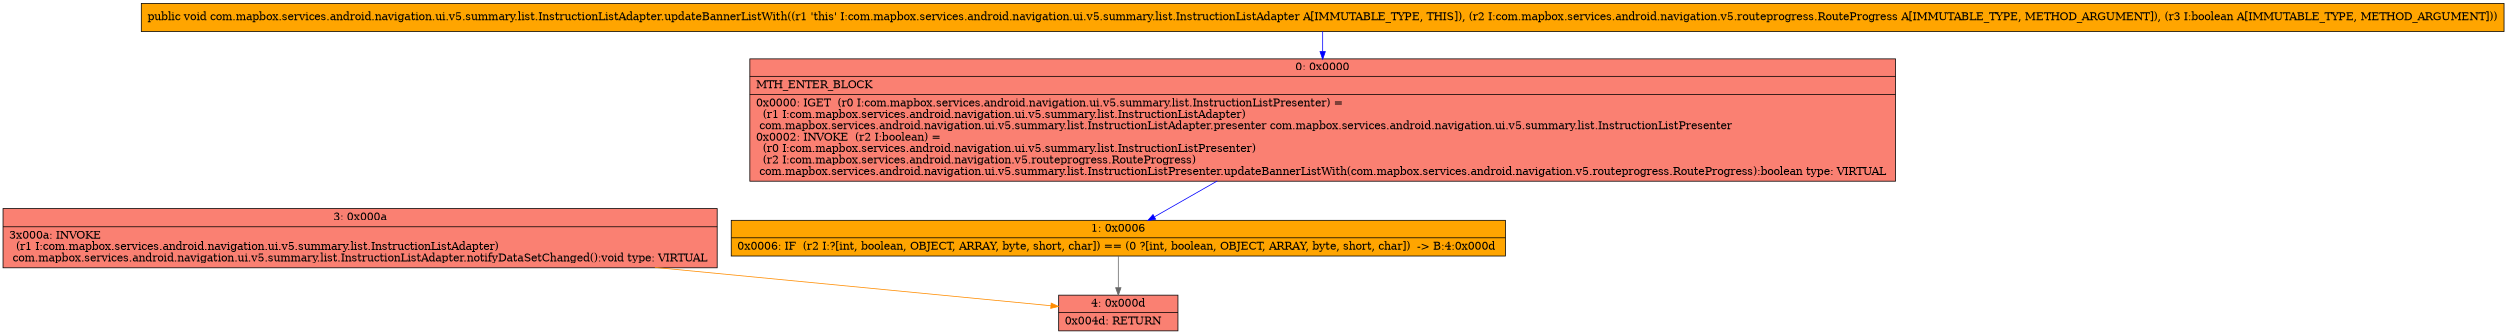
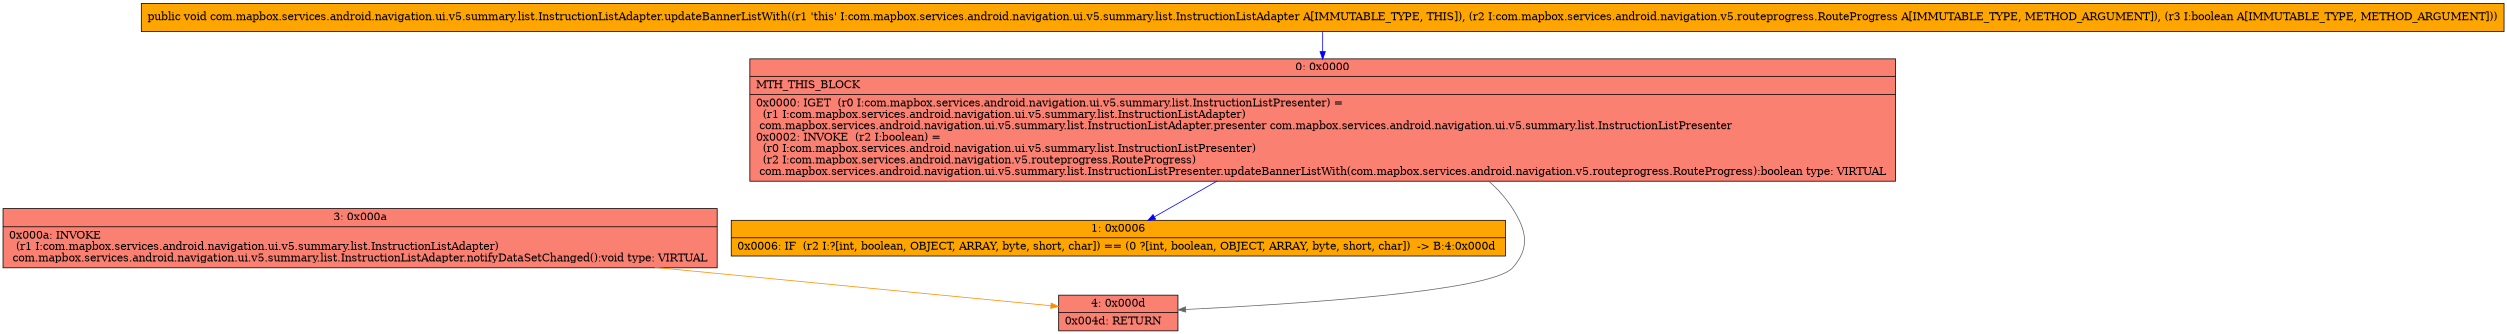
  digraph {
    node [fillcolor=salmon shape=record style=filled]
    edge [color=blue]
-   n1 [label="{0\:\ 0x0000|MTH_ENTER_BLOCK\l|0x0000: IGET  (r0 I:com.mapbox.services.android.navigation.ui.v5.summary.list.InstructionListPresenter) = \l  (r1 I:com.mapbox.services.android.navigation.ui.v5.summary.list.InstructionListAdapter)\l com.mapbox.services.android.navigation.ui.v5.summary.list.InstructionListAdapter.presenter com.mapbox.services.android.navigation.ui.v5.summary.list.InstructionListPresenter \l0x0002: INVOKE  (r2 I:boolean) = \l  (r0 I:com.mapbox.services.android.navigation.ui.v5.summary.list.InstructionListPresenter)\l  (r2 I:com.mapbox.services.android.navigation.v5.routeprogress.RouteProgress)\l com.mapbox.services.android.navigation.ui.v5.summary.list.InstructionListPresenter.updateBannerListWith(com.mapbox.services.android.navigation.v5.routeprogress.RouteProgress):boolean type: VIRTUAL \l}"]
+   n1 [label="{0\:\ 0x0000|MTH_THIS_BLOCK\l|0x0000: IGET  (r0 I:com.mapbox.services.android.navigation.ui.v5.summary.list.InstructionListPresenter) = \l  (r1 I:com.mapbox.services.android.navigation.ui.v5.summary.list.InstructionListAdapter)\l com.mapbox.services.android.navigation.ui.v5.summary.list.InstructionListAdapter.presenter com.mapbox.services.android.navigation.ui.v5.summary.list.InstructionListPresenter \l0x0002: INVOKE  (r2 I:boolean) = \l  (r0 I:com.mapbox.services.android.navigation.ui.v5.summary.list.InstructionListPresenter)\l  (r2 I:com.mapbox.services.android.navigation.v5.routeprogress.RouteProgress)\l com.mapbox.services.android.navigation.ui.v5.summary.list.InstructionListPresenter.updateBannerListWith(com.mapbox.services.android.navigation.v5.routeprogress.RouteProgress):boolean type: VIRTUAL \l}"]
    n2 [fillcolor=orange label="{1\:\ 0x0006|0x0006: IF  (r2 I:?[int, boolean, OBJECT, ARRAY, byte, short, char]) == (0 ?[int, boolean, OBJECT, ARRAY, byte, short, char])  \-\> B:4:0x000d \l}"]
    n3 [label="{4\:\ 0x000d|0x004d: RETURN   \l}"]
-   n4 [label="{3\:\ 0x000a|3x000a: INVOKE  \l  (r1 I:com.mapbox.services.android.navigation.ui.v5.summary.list.InstructionListAdapter)\l com.mapbox.services.android.navigation.ui.v5.summary.list.InstructionListAdapter.notifyDataSetChanged():void type: VIRTUAL \l}"]
+   n4 [label="{3\:\ 0x000a|0x000a: INVOKE  \l  (r1 I:com.mapbox.services.android.navigation.ui.v5.summary.list.InstructionListAdapter)\l com.mapbox.services.android.navigation.ui.v5.summary.list.InstructionListAdapter.notifyDataSetChanged():void type: VIRTUAL \l}"]
    n5 [fillcolor=orange label="{public void com.mapbox.services.android.navigation.ui.v5.summary.list.InstructionListAdapter.updateBannerListWith((r1 'this' I:com.mapbox.services.android.navigation.ui.v5.summary.list.InstructionListAdapter A[IMMUTABLE_TYPE, THIS]), (r2 I:com.mapbox.services.android.navigation.v5.routeprogress.RouteProgress A[IMMUTABLE_TYPE, METHOD_ARGUMENT]), (r3 I:boolean A[IMMUTABLE_TYPE, METHOD_ARGUMENT])) }"]
    n1 -> n2
-   n2 -> n3 [color=gray40]
+   n1 -> n3 [color=gray40]
    n4 -> n3 [color=darkorange]
    n5 -> n1
  }
